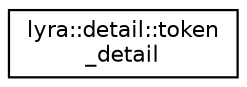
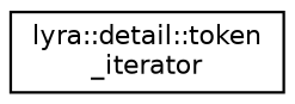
  digraph {
    rankdir=LR
-   n1 [color=black fillcolor=white fontname=Helvetica fontsize=10 height=0.2 label="lyra::detail::token\l_detail" shape=record style=filled width=0.4]
+   n1 [color=black fillcolor=white fontname=Helvetica fontsize=10 height=0.2 label="lyra::detail::token\l_iterator" shape=record style=filled width=0.4]
  }
